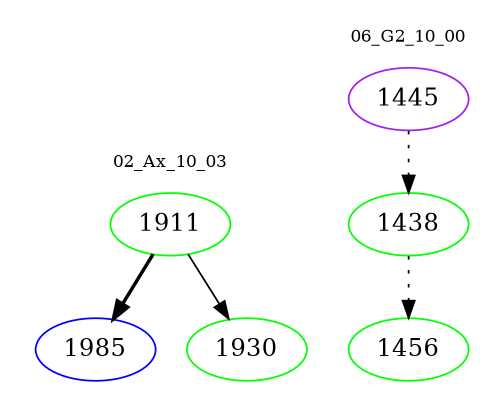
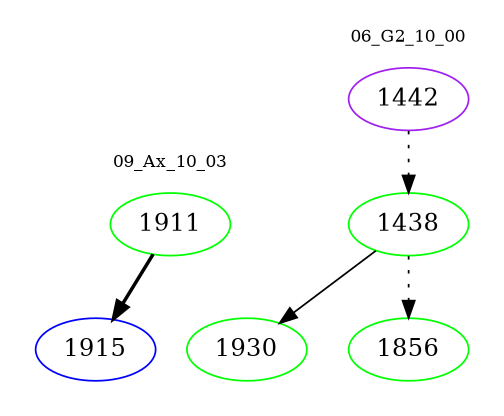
  digraph {
    node [color=green]
    edge [color=black style=dotted]
-   n1 [color=blue label=1985]
+   n1 [color=blue label=1915]
    n2 [label=1911]
    n3 [label=1930]
-   n4 [color=purple label=1445]
+   n4 [color=purple label=1442]
    n5 [label=1438]
-   n6 [label=1456]
+   n6 [label=1856]
    subgraph cluster_1 {
      color=white
      fontsize=10
-     label="02_Ax_10_03"
+     label="09_Ax_10_03"
      n1
      n2
      n3
    }
    subgraph cluster_2 {
      color=white
      fontsize=10
      label="06_G2_10_00"
      n4
      n5
      n6
    }
    n2 -> n1 [style=bold]
-   n2 -> n3 [style=solid]
+   n5 -> n3 [style=solid]
    n4 -> n5
    n5 -> n6
  }
